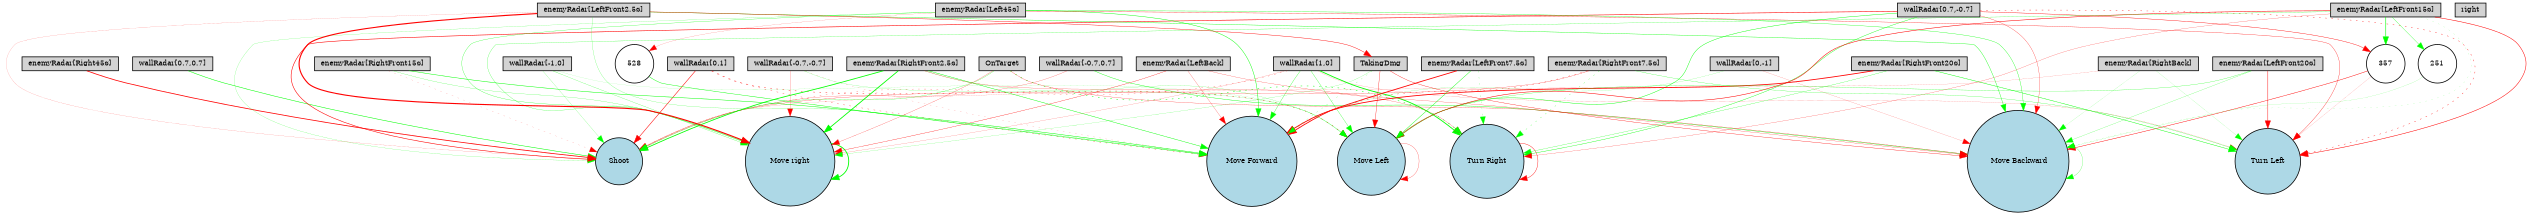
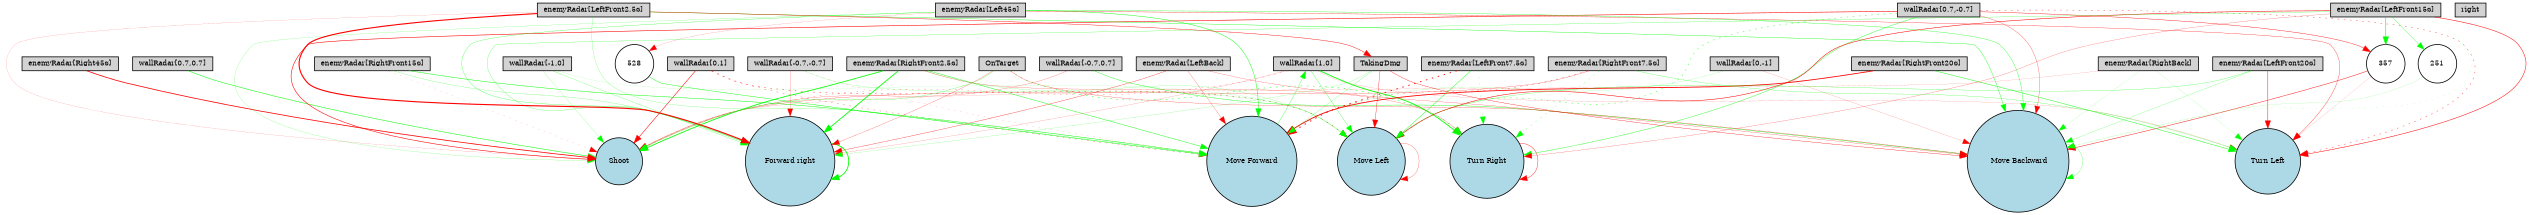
  digraph {
    node [fillcolor=lightgray fontsize=9 shape=box style=filled]
    edge [color=green style=solid]
    "wallRadar[1,0]" [height=0.2 width=0.2]
    Shoot [fillcolor=lightblue height=0.2 shape=circle width=0.2]
    "Move Forward" [fillcolor=lightblue height=0.2 shape=circle width=0.2]
    "Move Left" [fillcolor=lightblue height=0.2 shape=circle width=0.2]
-   "Move right" [fillcolor=lightblue height=0.2 shape=circle width=0.2]
+   "Move right" [fillcolor=lightblue height=0.2 shape=circle width=0.2 label="Forward right"]
    "Turn Left" [fillcolor=lightblue height=0.2 shape=circle width=0.2]
    "Turn Right" [fillcolor=lightblue height=0.2 shape=circle width=0.2]
    "wallRadar[0,1]" [height=0.2 width=0.2]
    "wallRadar[-1,0]" [height=0.2 width=0.2]
    "wallRadar[0,-1]" [height=0.2 width=0.2]
    " Move Backward" [fillcolor=lightblue height=0.2 shape=circle width=0.2]
    "wallRadar[0.7,0.7]" [height=0.2 width=0.2]
    "wallRadar[-0.7,0.7]" [height=0.2 width=0.2]
    "wallRadar[-0.7,-0.7]" [height=0.2 width=0.2]
    "wallRadar[0.7,-0.7]" [height=0.2 width=0.2]
    357 [fillcolor=white height=0.2 shape=circle width=0.2]
    "enemyRadar[RightBack]" [height=0.2 width=0.2]
    "enemyRadar[LeftBack]" [height=0.2 width=0.2]
    "enemyRadar[Right45ø]" [height=0.2 width=0.2]
    "enemyRadar[Left45ø]" [height=0.2 width=0.2]
    528 [fillcolor=white height=0.2 shape=circle width=0.2]
    "enemyRadar[RightFront20ø]" [height=0.2 width=0.2]
    "enemyRadar[LeftFront20ø]" [height=0.2 width=0.2]
    "enemyRadar[RightFront15ø]" [height=0.2 width=0.2]
    "enemyRadar[LeftFront15ø]" [height=0.2 width=0.2]
    251 [fillcolor=white height=0.2 shape=circle width=0.2]
    "enemyRadar[RightFront7.5ø]" [height=0.2 width=0.2]
    "enemyRadar[LeftFront7.5ø]" [height=0.2 width=0.2]
    "enemyRadar[RightFront2.5ø]" [height=0.2 width=0.2]
    "enemyRadar[LeftFront2.5ø]" [height=0.2 width=0.2]
    TakingDmg [height=0.2 width=0.2]
    OnTarget [height=0.2 width=0.2]
    n33 [height=0.2 label=right width=0.2]
    "wallRadar[1,0]" -> Shoot [color=red penwidth=0.2838040152821195 style=dotted]
-   "wallRadar[1,0]" -> "Move Forward" [penwidth=0.368541850319683]
+   "Move Forward" -> "wallRadar[1,0]" [penwidth=0.368541850319683]
    "wallRadar[1,0]" -> "Move Left" [penwidth=0.3493696327074567]
    "wallRadar[1,0]" -> "Move right" [color=red penwidth=0.17943960128925746]
    "wallRadar[1,0]" -> "Turn Left" [color=red penwidth=0.1436588502009965]
    "wallRadar[1,0]" -> "Turn Right" [penwidth=1.098872380966936]
    "Move Left" -> "Move Left" [color=red penwidth=0.2881352929556703]
    "Move right" -> "Move right" [penwidth=1.1000467353234642]
    "Turn Right" -> "Turn Right" [color=red penwidth=0.4836960767542169]
    "wallRadar[0,1]" -> Shoot [color=red penwidth=0.674561021636958]
    "wallRadar[0,1]" -> "Move Forward" [color=red penwidth=0.38432133267488866 style=dotted]
    "wallRadar[0,1]" -> "Move Left" [color=red penwidth=0.5323156462664331 style=dotted]
    "wallRadar[-1,0]" -> Shoot [penwidth=0.19271837608291748]
    "wallRadar[-1,0]" -> "Move Left" [penwidth=0.10086322696467086]
    "wallRadar[-1,0]" -> "Move right" [penwidth=0.26482245526929626]
    "wallRadar[0,-1]" -> "Move Forward" [penwidth=0.1555184018268313]
    "wallRadar[0,-1]" -> " Move Backward" [color=red penwidth=0.15762601619248084]
    " Move Backward" -> " Move Backward" [penwidth=0.27851293645082176]
    "wallRadar[0.7,0.7]" -> Shoot [penwidth=0.6624005874736548]
    "wallRadar[-0.7,0.7]" -> Shoot [color=red penwidth=0.24908464052673437]
    "wallRadar[-0.7,0.7]" -> " Move Backward" [penwidth=0.4966477920279324]
    "wallRadar[-0.7,-0.7]" -> "Move Forward" [color=red penwidth=0.15422984696874953 style=dotted]
    "wallRadar[-0.7,-0.7]" -> "Move Left" [penwidth=0.17789370513355007]
    "wallRadar[-0.7,-0.7]" -> "Move right" [color=red penwidth=0.2285578205801414]
    "wallRadar[0.7,-0.7]" -> Shoot [color=red penwidth=0.7250628008135634]
-   "wallRadar[0.7,-0.7]" -> "Move Left" [penwidth=0.5418949407189475]
+   "wallRadar[0.7,-0.7]" -> "Move Left" [penwidth=0.5418949407189475 style=dotted]
    "wallRadar[0.7,-0.7]" -> "Turn Left" [color=red penwidth=0.4712189863880307 style=dotted]
    "wallRadar[0.7,-0.7]" -> "Turn Right" [penwidth=0.47901560961408507]
    "wallRadar[0.7,-0.7]" -> " Move Backward" [color=red penwidth=0.32686564516735483]
    "wallRadar[0.7,-0.7]" -> 357 [color=red penwidth=0.49550522098161287]
    357 -> "Turn Left" [color=red penwidth=0.11378663909396755]
    357 -> " Move Backward" [color=red penwidth=0.5593329245465612]
    "enemyRadar[RightBack]" -> Shoot [color=red penwidth=0.13321636562615358]
    "enemyRadar[RightBack]" -> "Turn Left" [penwidth=0.1196404889200166]
    "enemyRadar[RightBack]" -> " Move Backward" [penwidth=0.10915064344205701]
    "enemyRadar[LeftBack]" -> "Move Forward" [color=red penwidth=0.23598789271754075]
    "enemyRadar[LeftBack]" -> "Move right" [color=red penwidth=0.3863051303044245]
    "enemyRadar[LeftBack]" -> " Move Backward" [color=red penwidth=0.26321824974785885]
    "enemyRadar[Right45ø]" -> Shoot [color=red penwidth=0.9899520705821432]
    "enemyRadar[Left45ø]" -> Shoot [penwidth=0.19817902771210127]
    "enemyRadar[Left45ø]" -> "Move Forward" [penwidth=0.5646717411428057]
    "enemyRadar[Left45ø]" -> "Move right" [penwidth=0.340821518805053]
    "enemyRadar[Left45ø]" -> "Turn Left" [color=red penwidth=0.387117826077663]
    "enemyRadar[Left45ø]" -> " Move Backward" [penwidth=0.41920754677631]
    "enemyRadar[Left45ø]" -> 528 [color=red penwidth=0.15375843049706323]
    528 -> "Move Forward" [penwidth=0.539948889952567]
    "enemyRadar[RightFront20ø]" -> "Move Forward" [color=red penwidth=1.0757523350314278]
    "enemyRadar[RightFront20ø]" -> "Turn Left" [penwidth=0.5553692417303545]
-   "enemyRadar[RightFront20ø]" -> "Turn Right" [penwidth=0.3090285872200017]
    "enemyRadar[LeftFront20ø]" -> "Move Left" [penwidth=0.314020679572647]
    "enemyRadar[LeftFront20ø]" -> "Turn Left" [color=red penwidth=0.5446774779867903]
    "enemyRadar[LeftFront20ø]" -> " Move Backward" [penwidth=0.23899271455251528]
    "enemyRadar[RightFront15ø]" -> Shoot [color=red penwidth=0.14994081708168377 style=dotted]
    "enemyRadar[RightFront15ø]" -> "Move Forward" [penwidth=0.6127268297731748]
    "enemyRadar[RightFront15ø]" -> "Move right" [penwidth=0.2470153443151145]
    "enemyRadar[LeftFront15ø]" -> "Move Left" [color=red penwidth=0.672584655955217]
    "enemyRadar[LeftFront15ø]" -> "Move right" [penwidth=0.293435955212606]
    "enemyRadar[LeftFront15ø]" -> "Turn Left" [color=red penwidth=0.6431909587555996]
    "enemyRadar[LeftFront15ø]" -> "Turn Right" [color=red penwidth=0.24682062062295415]
    "enemyRadar[LeftFront15ø]" -> " Move Backward" [penwidth=0.13161064634465133 style=dotted]
    "enemyRadar[LeftFront15ø]" -> 357 [penwidth=0.7308865635909968]
    "enemyRadar[LeftFront15ø]" -> 251 [penwidth=0.3484412471775398]
    251 -> " Move Backward" [penwidth=0.12772692629953178]
    "enemyRadar[RightFront7.5ø]" -> Shoot [color=red penwidth=0.2959780123380148]
    "enemyRadar[RightFront7.5ø]" -> "Move Forward" [color=red penwidth=0.3864794099674055 style=dotted]
    "enemyRadar[RightFront7.5ø]" -> "Turn Left" [penwidth=0.295277884405997]
    "enemyRadar[RightFront7.5ø]" -> "Turn Right" [penwidth=0.30172858067456343 style=dotted]
-   "enemyRadar[LeftFront7.5ø]" -> "Move Forward" [color=red penwidth=1.0941619720904858]
+   "enemyRadar[LeftFront7.5ø]" -> "Move Forward" [color=red penwidth=1.0941619720904858 style=dotted]
    "enemyRadar[LeftFront7.5ø]" -> "Move Left" [penwidth=0.5196150152340064]
    "enemyRadar[LeftFront7.5ø]" -> "Turn Right" [penwidth=0.2566750737844291 style=dotted]
    "enemyRadar[RightFront2.5ø]" -> Shoot [penwidth=1.054005055231706]
    "enemyRadar[RightFront2.5ø]" -> "Move Forward" [penwidth=0.5439164812598668]
    "enemyRadar[RightFront2.5ø]" -> "Move Left" [penwidth=0.19508036403507567]
    "enemyRadar[RightFront2.5ø]" -> "Move right" [penwidth=1.0803455438235479]
    "enemyRadar[RightFront2.5ø]" -> "Turn Right" [color=red penwidth=0.24885870546450697]
    "enemyRadar[LeftFront2.5ø]" -> Shoot [color=red penwidth=0.1337261331150464]
    "enemyRadar[LeftFront2.5ø]" -> "Move Forward" [penwidth=0.23026492552962063]
    "enemyRadar[LeftFront2.5ø]" -> "Move right" [color=red penwidth=1.4380446092234709]
    "enemyRadar[LeftFront2.5ø]" -> " Move Backward" [penwidth=0.47176079880932775]
    "enemyRadar[LeftFront2.5ø]" -> TakingDmg [color=red penwidth=0.5293068110297495]
-   TakingDmg -> "Move Forward" [penwidth=0.23082413990831402 style=dotted]
+   TakingDmg -> "Move Forward" [penwidth=0.23082413990831402]
    TakingDmg -> "Move Left" [color=red penwidth=0.42715026302586245]
    TakingDmg -> "Move right" [penwidth=0.18357744429881168]
    TakingDmg -> " Move Backward" [color=red penwidth=0.42809566388944775]
    OnTarget -> Shoot [penwidth=0.29717325256484983]
    OnTarget -> "Move right" [color=red penwidth=0.26504361647911767]
    OnTarget -> "Turn Right" [penwidth=0.621425269921149 style=dotted]
    OnTarget -> " Move Backward" [color=red penwidth=0.29088694869968246]
  }
